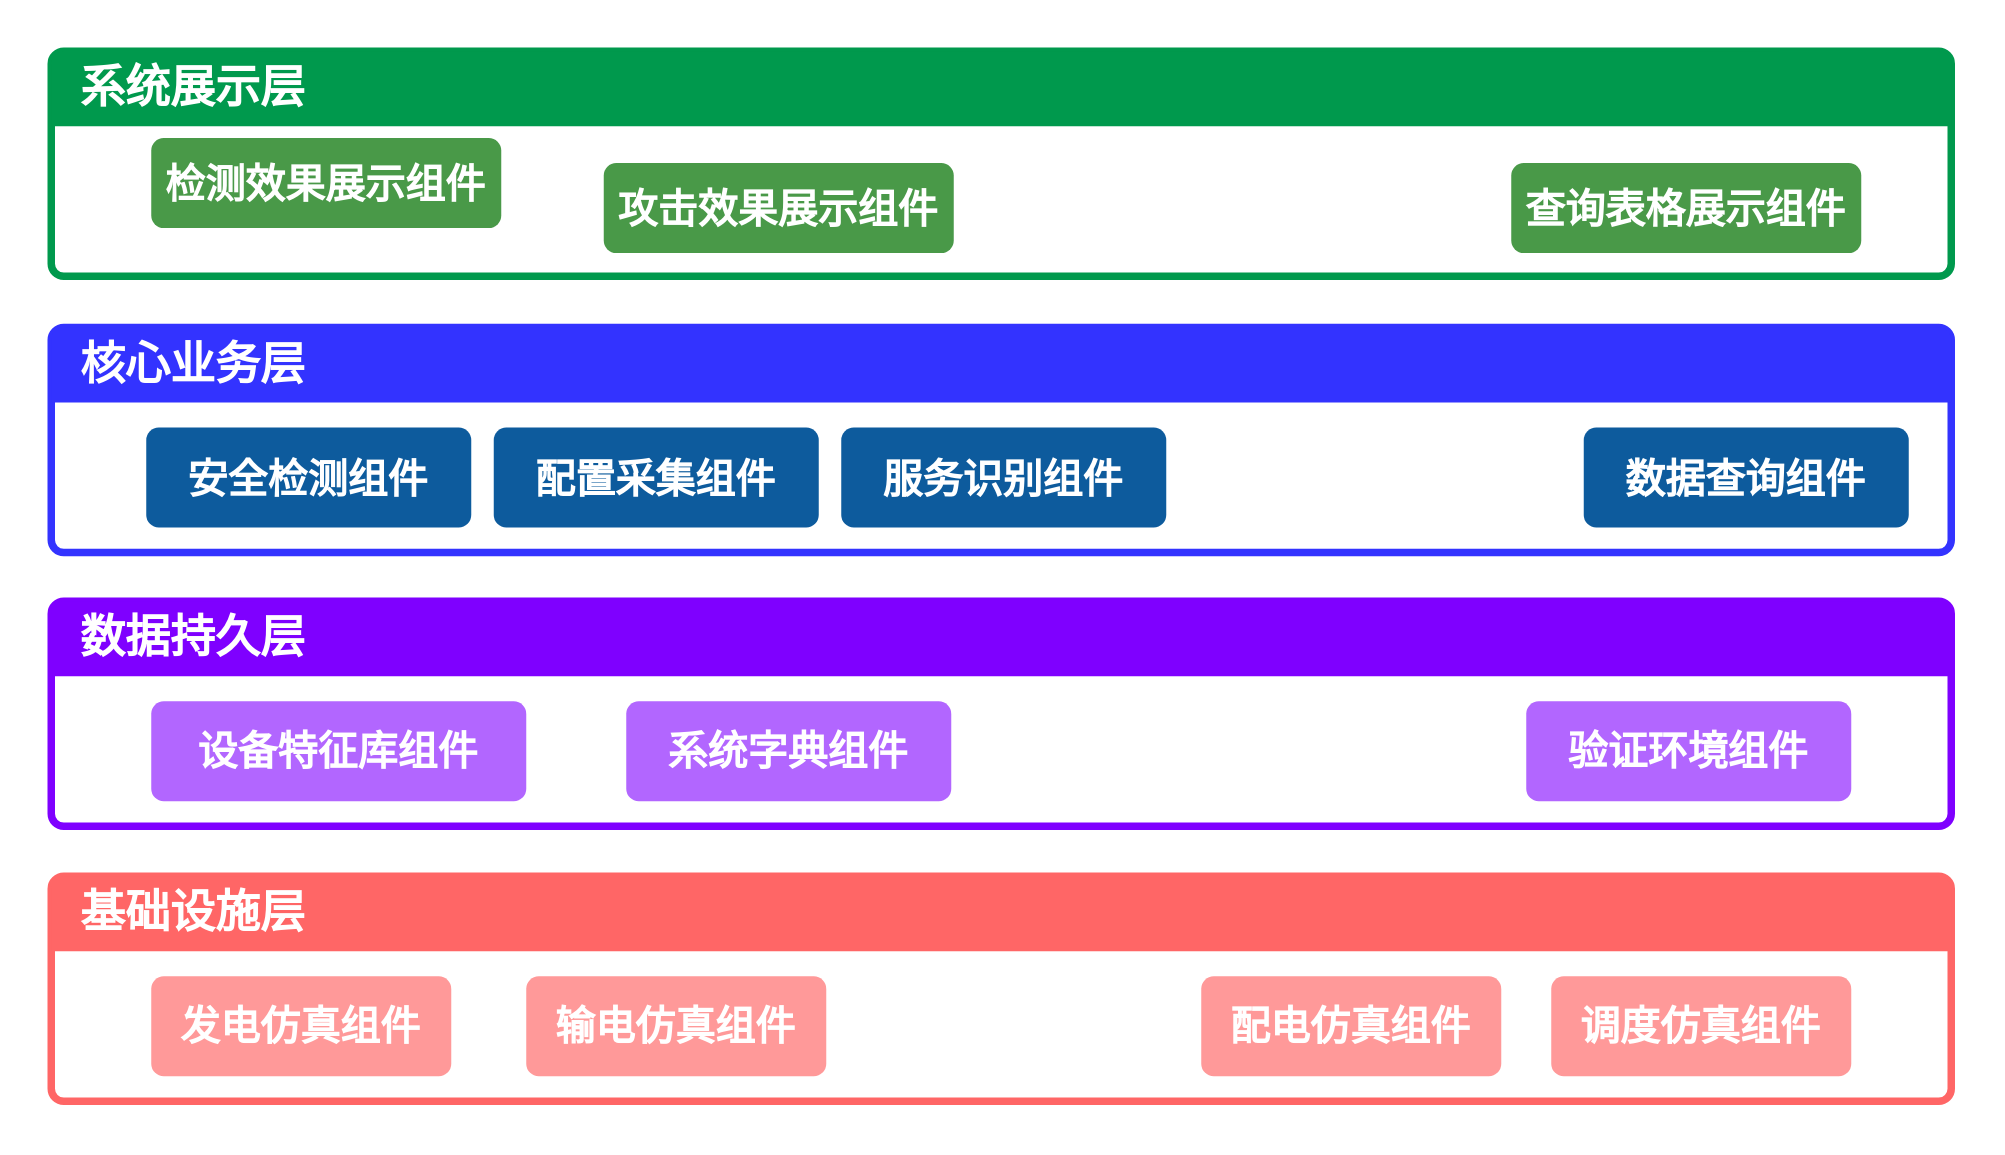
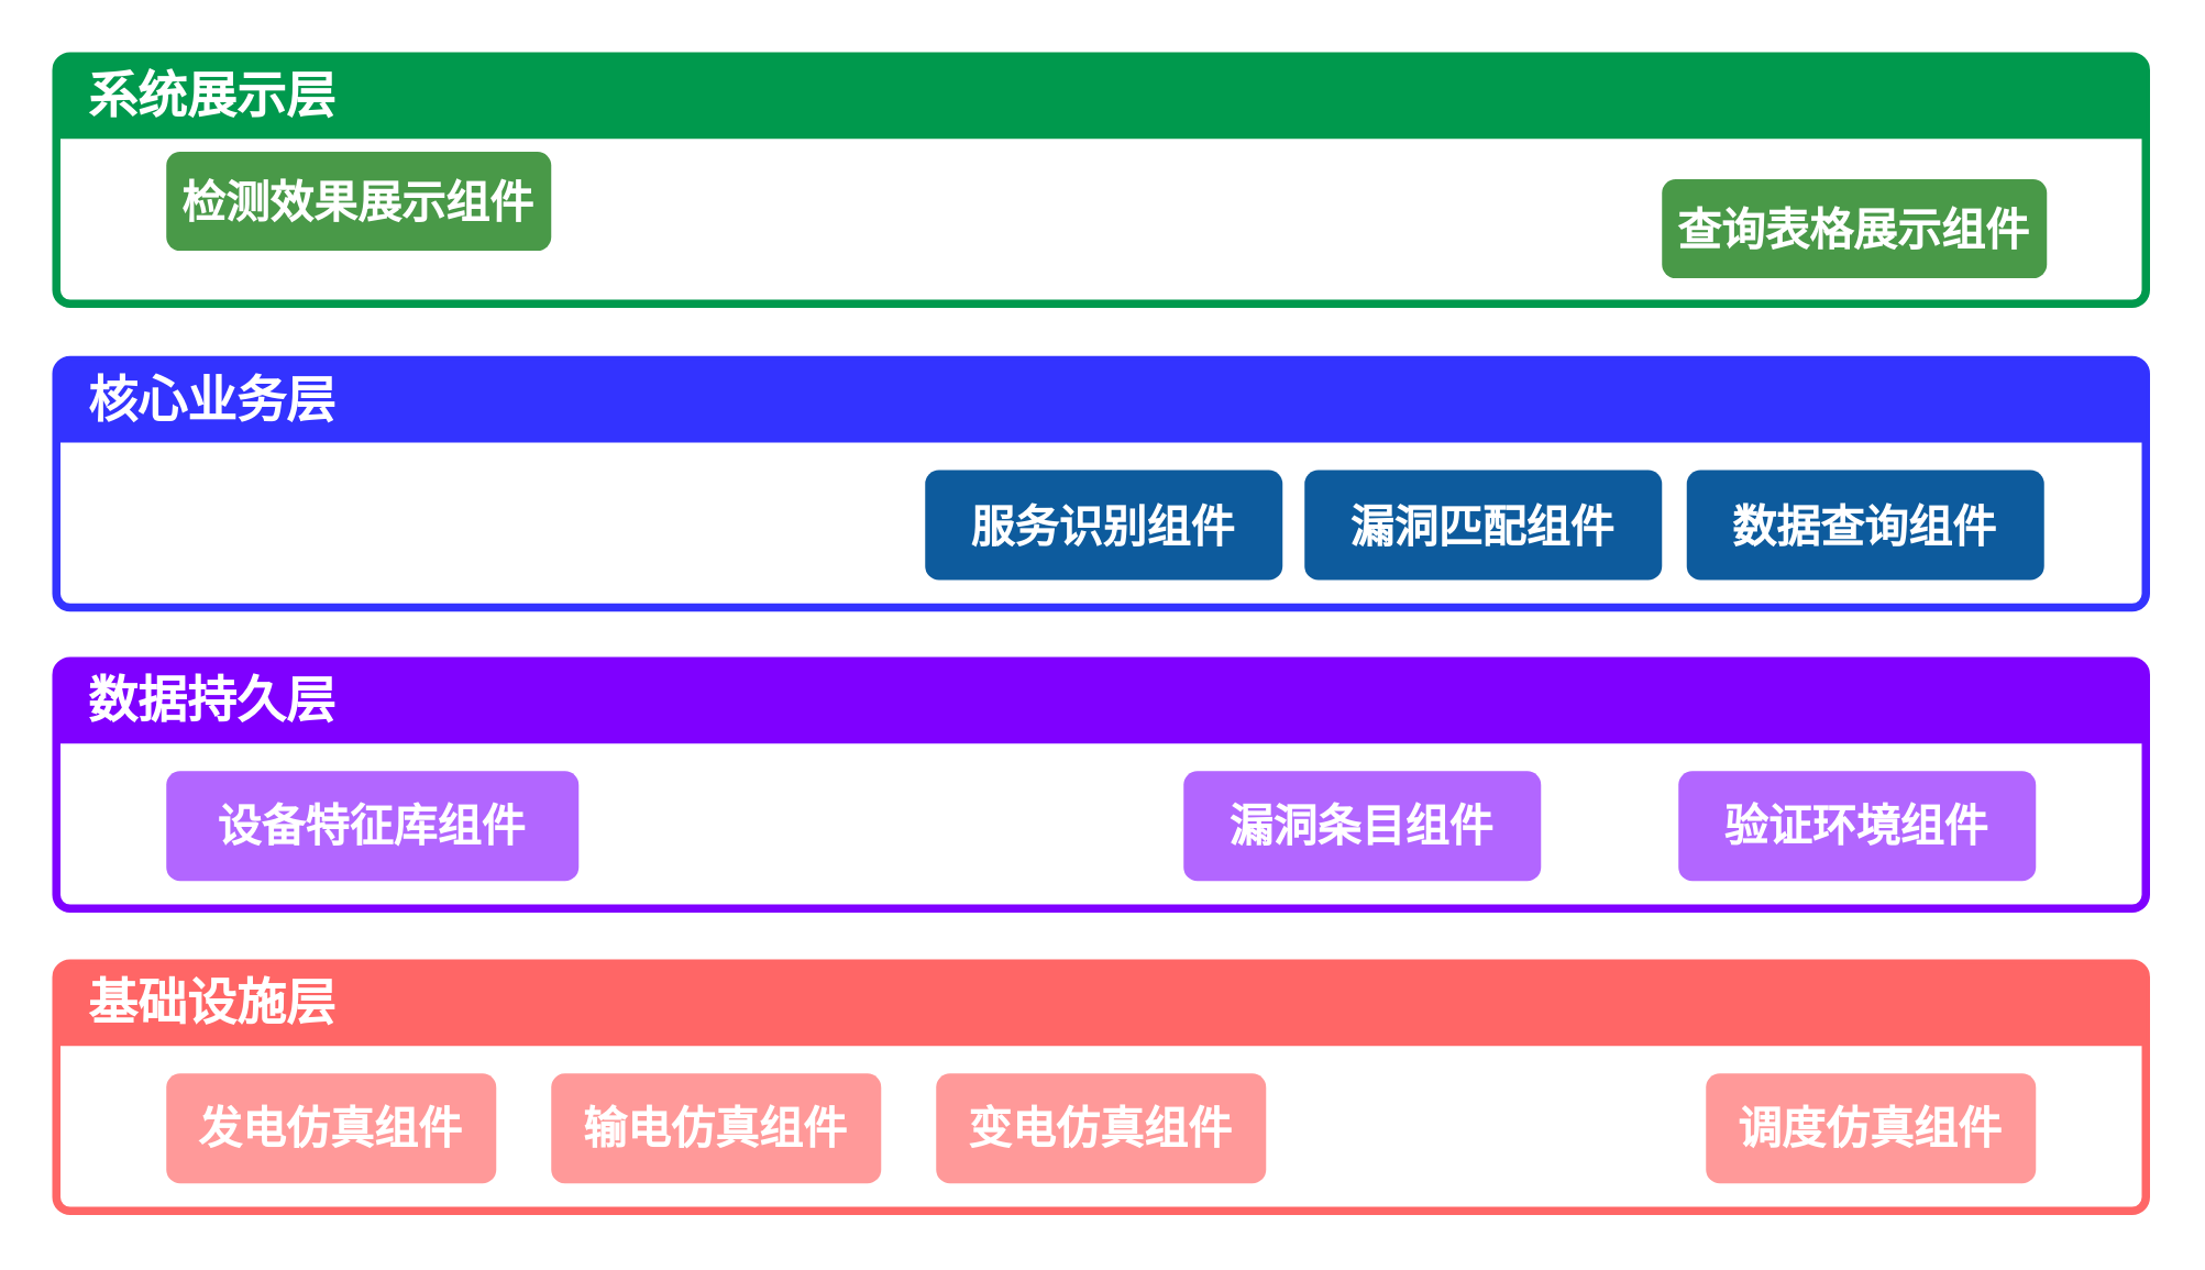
  <mxCell id="0" />
  <mxCell id="1" parent="0" />
  <mxCell id="2" value="" style="html=1;shadow=0;dashed=0;shape=mxgraph.bootstrap.rrect;align=center;rSize=5;strokeColor=#00994D;fontColor=#f0f0f0;spacingTop=30;whiteSpace=wrap;fillColor=none;strokeWidth=3;" vertex="1" parent="1"><mxGeometry x="20" y="20" width="760" height="90" as="geometry" /></mxCell>
  <mxCell id="3" value="系统展示层" style="html=1;shadow=0;dashed=0;shape=mxgraph.bootstrap.topButton;rSize=5;strokeColor=none;fillColor=#00994D;fontColor=#FFFFFF;fontSize=18;fontStyle=1;align=left;spacingLeft=10;whiteSpace=wrap;resizeWidth=1;" vertex="1" parent="2"><mxGeometry width="760.0" height="30" relative="1" as="geometry" /></mxCell>
  <mxCell id="4" value="检测效果展示组件" style="html=1;shadow=0;dashed=0;shape=mxgraph.bootstrap.rrect;align=center;rSize=5;strokeColor=none;fillColor=#499948;fontColor=#ffffff;fontStyle=1;whiteSpace=wrap;fontSize=16;fontFamily=楷体;" vertex="1" parent="2"><mxGeometry x="40" y="34.727" width="140" height="36" as="geometry" /></mxCell>
- <mxCell id="5" value="攻击效果展示组件" style="html=1;shadow=0;dashed=0;shape=mxgraph.bootstrap.rrect;align=center;rSize=5;strokeColor=none;fillColor=#499948;fontColor=#ffffff;fontStyle=1;whiteSpace=wrap;fontSize=16;fontFamily=楷体;" vertex="1" parent="2"><mxGeometry x="221" y="44.727" width="140" height="36" as="geometry" /></mxCell>
  <mxCell id="6" value="查询表格展示组件" style="html=1;shadow=0;dashed=0;shape=mxgraph.bootstrap.rrect;align=center;rSize=5;strokeColor=none;fillColor=#499948;fontColor=#ffffff;fontStyle=1;whiteSpace=wrap;fontSize=16;fontFamily=楷体;" vertex="1" parent="2"><mxGeometry x="584" y="44.727" width="140" height="36" as="geometry" /></mxCell>
  <mxCell id="7" value="" style="html=1;shadow=0;dashed=0;shape=mxgraph.bootstrap.rrect;align=center;rSize=5;strokeColor=#3333FF;fontColor=#f0f0f0;spacingTop=30;whiteSpace=wrap;fillColor=none;strokeWidth=3;" vertex="1" parent="1"><mxGeometry x="20" y="130.5" width="760" height="90" as="geometry" /></mxCell>
  <mxCell id="8" value="核心业务层" style="html=1;shadow=0;dashed=0;shape=mxgraph.bootstrap.topButton;rSize=5;strokeColor=none;fillColor=#3333FF;fontColor=#FFFFFF;fontSize=18;fontStyle=1;align=left;spacingLeft=10;whiteSpace=wrap;resizeWidth=1;" vertex="1" parent="7"><mxGeometry width="760.0" height="30" relative="1" as="geometry" /></mxCell>
- <mxCell id="9" value="安全检测组件" style="html=1;shadow=0;dashed=0;shape=mxgraph.bootstrap.rrect;align=center;rSize=5;strokeColor=none;fillColor=#0D5B9D;fontColor=#ffffff;fontStyle=1;whiteSpace=wrap;fontSize=16;fontFamily=楷体;" vertex="1" parent="7"><mxGeometry x="38" y="40" width="130" height="40" as="geometry" /></mxCell>
- <mxCell id="10" value="配置采集组件" style="html=1;shadow=0;dashed=0;shape=mxgraph.bootstrap.rrect;align=center;rSize=5;strokeColor=none;fillColor=#0D5B9D;fontColor=#ffffff;fontStyle=1;whiteSpace=wrap;fontSize=16;fontFamily=楷体;" vertex="1" parent="7"><mxGeometry x="177" y="40" width="130" height="40" as="geometry" /></mxCell>
  <mxCell id="11" value="服务识别组件" style="html=1;shadow=0;dashed=0;shape=mxgraph.bootstrap.rrect;align=center;rSize=5;strokeColor=none;fillColor=#0D5B9D;fontColor=#ffffff;fontStyle=1;whiteSpace=wrap;fontSize=16;fontFamily=楷体;" vertex="1" parent="7"><mxGeometry x="316" y="40" width="130" height="40" as="geometry" /></mxCell>
- <mxCell id="13" value="数据查询组件" style="html=1;shadow=0;dashed=0;shape=mxgraph.bootstrap.rrect;align=center;rSize=5;strokeColor=none;fillColor=#0D5B9D;fontColor=#ffffff;fontStyle=1;whiteSpace=wrap;fontSize=16;fontFamily=楷体;" vertex="1" parent="7"><mxGeometry x="613" y="40" width="130" height="40" as="geometry" /></mxCell>
+ <mxCell id="12" value="漏洞匹配组件" style="html=1;shadow=0;dashed=0;shape=mxgraph.bootstrap.rrect;align=center;rSize=5;strokeColor=none;fillColor=#0D5B9D;fontColor=#ffffff;fontStyle=1;whiteSpace=wrap;fontSize=16;fontFamily=楷体;" vertex="1" parent="7"><mxGeometry x="454" y="40" width="130" height="40" as="geometry" /></mxCell>
+ <mxCell id="13" value="数据查询组件" style="html=1;shadow=0;dashed=0;shape=mxgraph.bootstrap.rrect;align=center;rSize=5;strokeColor=none;fillColor=#0D5B9D;fontColor=#ffffff;fontStyle=1;whiteSpace=wrap;fontSize=16;fontFamily=楷体;" vertex="1" parent="7"><mxGeometry x="593" y="40" width="130" height="40" as="geometry" /></mxCell>
  <mxCell id="14" value="" style="html=1;shadow=0;dashed=0;shape=mxgraph.bootstrap.rrect;align=center;rSize=5;strokeColor=#7F00FF;fontColor=#f0f0f0;spacingTop=30;whiteSpace=wrap;fillColor=none;strokeWidth=3;" vertex="1" parent="1"><mxGeometry x="20" y="240" width="760" height="90" as="geometry" /></mxCell>
  <mxCell id="15" value="数据持久层" style="html=1;shadow=0;dashed=0;shape=mxgraph.bootstrap.topButton;rSize=5;strokeColor=none;fillColor=#7F00FF;fontColor=#FFFFFF;fontSize=18;fontStyle=1;align=left;spacingLeft=10;whiteSpace=wrap;resizeWidth=1;" vertex="1" parent="14"><mxGeometry width="760.0" height="30" relative="1" as="geometry" /></mxCell>
  <mxCell id="16" value="设备特征库组件" style="html=1;shadow=0;dashed=0;shape=mxgraph.bootstrap.rrect;align=center;rSize=5;strokeColor=none;fillColor=#B266FF;fontColor=#ffffff;fontStyle=1;whiteSpace=wrap;fontSize=16;fontFamily=楷体;" vertex="1" parent="14"><mxGeometry x="40" y="40" width="150" height="40" as="geometry" /></mxCell>
- <mxCell id="17" value="系统字典组件" style="html=1;shadow=0;dashed=0;shape=mxgraph.bootstrap.rrect;align=center;rSize=5;strokeColor=none;fillColor=#B266FF;fontColor=#ffffff;fontStyle=1;whiteSpace=wrap;fontSize=16;fontFamily=楷体;" vertex="1" parent="14"><mxGeometry x="230" y="40" width="130" height="40" as="geometry" /></mxCell>
+ <mxCell id="18" value="漏洞条目组件" style="html=1;shadow=0;dashed=0;shape=mxgraph.bootstrap.rrect;align=center;rSize=5;strokeColor=none;fillColor=#B266FF;fontColor=#ffffff;fontStyle=1;whiteSpace=wrap;fontSize=16;fontFamily=楷体;" vertex="1" parent="14"><mxGeometry x="410" y="40" width="130" height="40" as="geometry" /></mxCell>
  <mxCell id="19" value="验证环境组件" style="html=1;shadow=0;dashed=0;shape=mxgraph.bootstrap.rrect;align=center;rSize=5;strokeColor=none;fillColor=#B266FF;fontColor=#ffffff;fontStyle=1;whiteSpace=wrap;fontSize=16;fontFamily=楷体;" vertex="1" parent="14"><mxGeometry x="590" y="40" width="130" height="40" as="geometry" /></mxCell>
  <mxCell id="20" value="" style="html=1;shadow=0;dashed=0;shape=mxgraph.bootstrap.rrect;align=center;rSize=5;strokeColor=#FF6666;fontColor=#f0f0f0;spacingTop=30;whiteSpace=wrap;fillColor=none;strokeWidth=3;" vertex="1" parent="1"><mxGeometry x="20" y="350" width="760" height="90" as="geometry" /></mxCell>
  <mxCell id="21" value="基础设施层" style="html=1;shadow=0;dashed=0;shape=mxgraph.bootstrap.topButton;rSize=5;strokeColor=none;fillColor=#FF6666;fontColor=#FFFFFF;fontSize=18;fontStyle=1;align=left;spacingLeft=10;whiteSpace=wrap;resizeWidth=1;" vertex="1" parent="20"><mxGeometry width="760.0" height="30" relative="1" as="geometry" /></mxCell>
  <mxCell id="22" value="发电仿真组件" style="html=1;shadow=0;dashed=0;shape=mxgraph.bootstrap.rrect;align=center;rSize=5;strokeColor=none;fillColor=#FF9999;fontColor=#ffffff;fontStyle=1;whiteSpace=wrap;fontSize=16;fontFamily=楷体;" vertex="1" parent="20"><mxGeometry x="40" y="40" width="120" height="40" as="geometry" /></mxCell>
- <mxCell id="23" value="输电仿真组件" style="html=1;shadow=0;dashed=0;shape=mxgraph.bootstrap.rrect;align=center;rSize=5;strokeColor=none;fillColor=#FF9999;fontColor=#ffffff;fontStyle=1;whiteSpace=wrap;fontSize=16;fontFamily=楷体;" vertex="1" parent="20"><mxGeometry x="190" y="40" width="120" height="40" as="geometry" /></mxCell>
- <mxCell id="25" value="配电仿真组件" style="html=1;shadow=0;dashed=0;shape=mxgraph.bootstrap.rrect;align=center;rSize=5;strokeColor=none;fillColor=#FF9999;fontColor=#ffffff;fontStyle=1;whiteSpace=wrap;fontSize=16;fontFamily=楷体;" vertex="1" parent="20"><mxGeometry x="460" y="40" width="120" height="40" as="geometry" /></mxCell>
+ <mxCell id="23" value="输电仿真组件" style="html=1;shadow=0;dashed=0;shape=mxgraph.bootstrap.rrect;align=center;rSize=5;strokeColor=none;fillColor=#FF9999;fontColor=#ffffff;fontStyle=1;whiteSpace=wrap;fontSize=16;fontFamily=楷体;" vertex="1" parent="20"><mxGeometry x="180" y="40" width="120" height="40" as="geometry" /></mxCell>
+ <mxCell id="24" value="变电仿真组件" style="html=1;shadow=0;dashed=0;shape=mxgraph.bootstrap.rrect;align=center;rSize=5;strokeColor=none;fillColor=#FF9999;fontColor=#ffffff;fontStyle=1;whiteSpace=wrap;fontSize=16;fontFamily=楷体;" vertex="1" parent="20"><mxGeometry x="320" y="40" width="120" height="40" as="geometry" /></mxCell>
  <mxCell id="26" value="调度仿真组件" style="html=1;shadow=0;dashed=0;shape=mxgraph.bootstrap.rrect;align=center;rSize=5;strokeColor=none;fillColor=#FF9999;fontColor=#ffffff;fontStyle=1;whiteSpace=wrap;fontSize=16;fontFamily=楷体;" vertex="1" parent="20"><mxGeometry x="600" y="40" width="120" height="40" as="geometry" /></mxCell>
